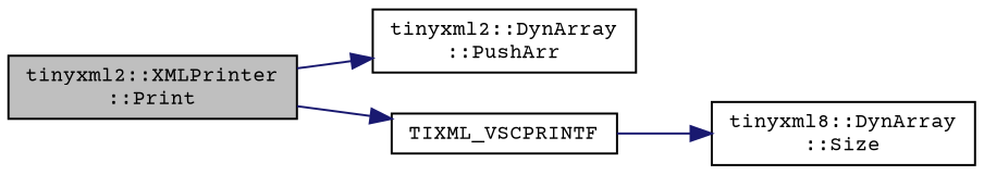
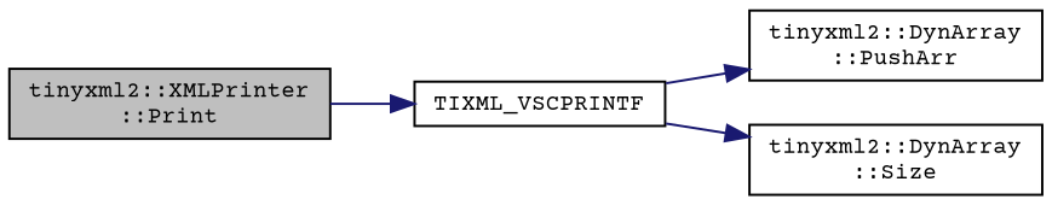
  digraph {
    fontname="Courier Prime"
    rankdir=LR
    node [color=black fillcolor=white fontname="Courier Prime" fontsize=10 shape=record style=filled]
    edge [color=midnightblue fontname="Courier Prime" fontsize=10 labelfontname=Helvetica labelfontsize=10 style=solid]
    n1 [fillcolor=grey75 fontcolor=black height=0.2 label="tinyxml2::XMLPrinter\l::Print" width=0.4]
    n2 [height=0.2 label="tinyxml2::DynArray\l::PushArr" width=0.4]
    n3 [height=0.2 label=TIXML_VSCPRINTF width=0.4]
-   n4 [height=0.2 label="tinyxml8::DynArray\l::Size" width=0.4]
-   n1 -> n2
+   n4 [height=0.2 label="tinyxml2::DynArray\l::Size" width=0.4]
+   n3 -> n2
    n1 -> n3
    n3 -> n4
  }
